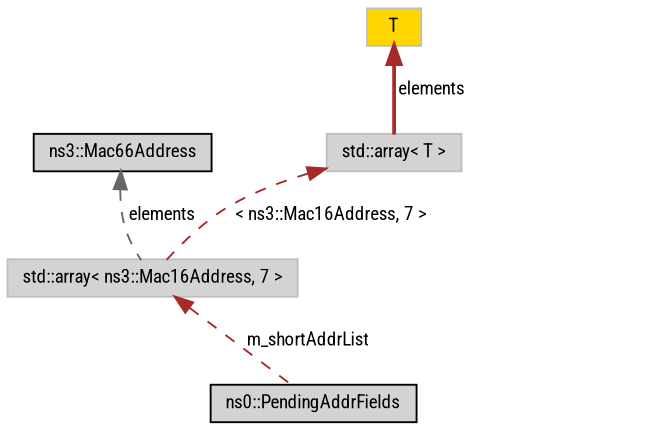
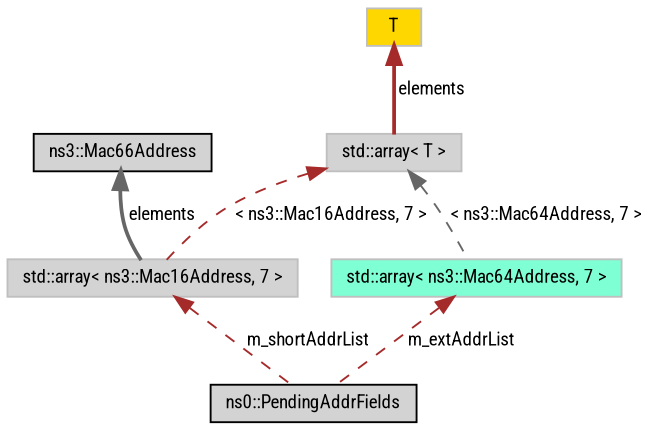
  digraph {
    fontname="Roboto Condensed"
    node [color=grey75 fillcolor=lightgrey fontname="Roboto Condensed" fontsize=10 shape=record style=filled]
    edge [color=brown dir=back fontname="Roboto Condensed" fontsize=10 labelfontname=Helvetica labelfontsize=10 style=dashed]
    n1 [color=black fontcolor=black height=0.2 label="ns0::PendingAddrFields" width=0.4]
+   n2 [fillcolor=aquamarine height=0.2 label="std::array\< ns3::Mac64Address, 7 \>" width=0.4]
    n3 [height=0.2 label="std::array\< T \>" width=0.4]
    n4 [height=0.2 label="std::array\< ns3::Mac16Address, 7 \>" width=0.4]
    n5 [fillcolor=gold height=0.2 label=T width=0.4]
    n6 [color=black height=0.2 label="ns3::Mac66Address" width=0.4]
+   n2 -> n1 [label=" m_extAddrList"]
+   n3 -> n2 [color=gray40 label=" \< ns3::Mac64Address, 7 \>"]
    n3 -> n4 [label=" \< ns3::Mac16Address, 7 \>"]
    n4 -> n1 [label=" m_shortAddrList"]
    n5 -> n3 [label=" elements" style=bold]
-   n6 -> n4 [color=gray40 label=" elements"]
+   n6 -> n4 [color=gray40 label=" elements" style=bold]
  }
